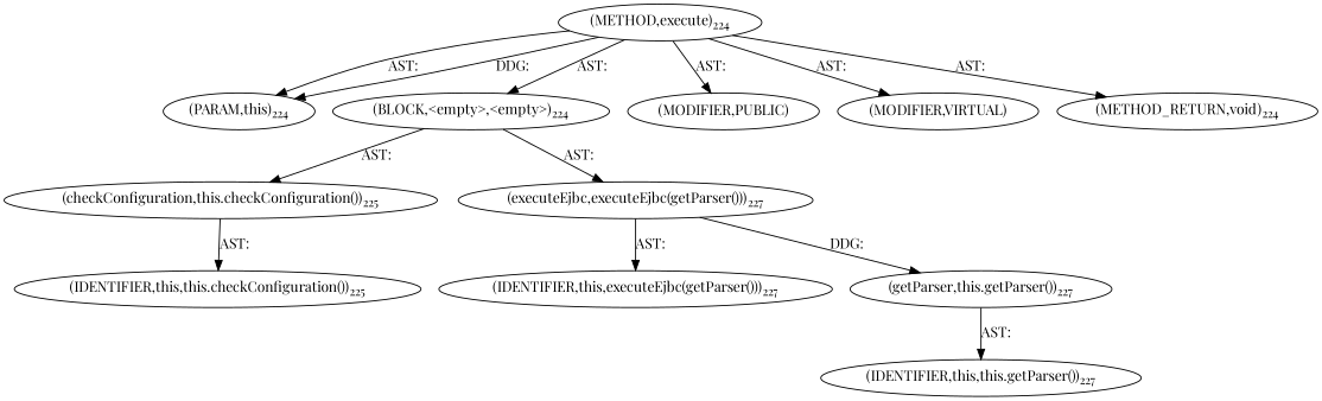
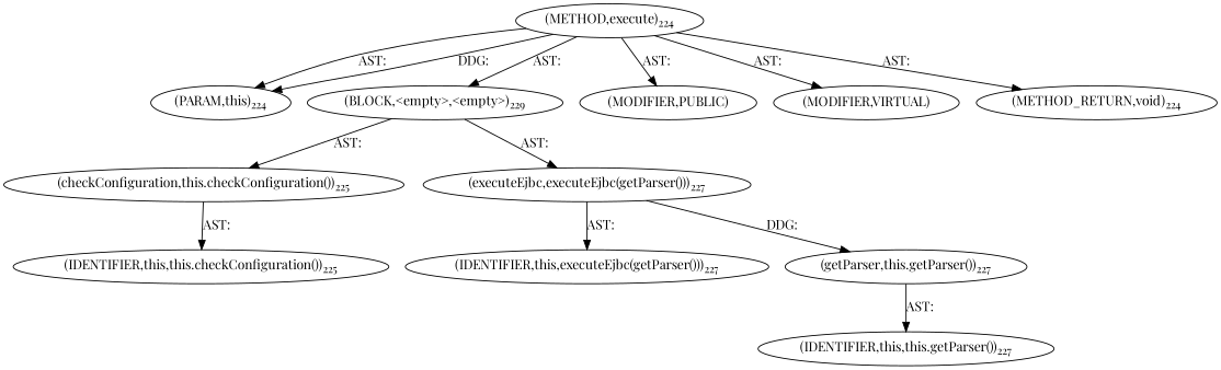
  digraph {
    fontname="Playfair Display"
    node [fontname="Playfair Display"]
    edge [fontname="Playfair Display"]
    n1 [label=<(METHOD,execute)<SUB>224</SUB>>]
    n2 [label=<(PARAM,this)<SUB>224</SUB>>]
-   n3 [label=<(BLOCK,&lt;empty&gt;,&lt;empty&gt;)<SUB>224</SUB>>]
+   n3 [label=<(BLOCK,&lt;empty&gt;,&lt;empty&gt;)<SUB>229</SUB>>]
    n4 [label=<(MODIFIER,PUBLIC)>]
    n5 [label=<(MODIFIER,VIRTUAL)>]
    n6 [label=<(METHOD_RETURN,void)<SUB>224</SUB>>]
    n7 [label=<(checkConfiguration,this.checkConfiguration())<SUB>225</SUB>>]
    n8 [label=<(executeEjbc,executeEjbc(getParser()))<SUB>227</SUB>>]
    n9 [label=<(IDENTIFIER,this,this.checkConfiguration())<SUB>225</SUB>>]
    n10 [label=<(IDENTIFIER,this,executeEjbc(getParser()))<SUB>227</SUB>>]
    n11 [label=<(getParser,this.getParser())<SUB>227</SUB>>]
    n12 [label=<(IDENTIFIER,this,this.getParser())<SUB>227</SUB>>]
    n1 -> n2 [label="AST: "]
    n1 -> n2 [label="DDG: "]
    n1 -> n3 [label="AST: "]
    n1 -> n4 [label="AST: "]
    n1 -> n5 [label="AST: "]
    n1 -> n6 [label="AST: "]
    n3 -> n7 [label="AST: "]
    n3 -> n8 [label="AST: "]
    n7 -> n9 [label="AST: "]
    n8 -> n10 [label="AST: "]
    n8 -> n11 [label="DDG: "]
    n11 -> n12 [label="AST: "]
  }
